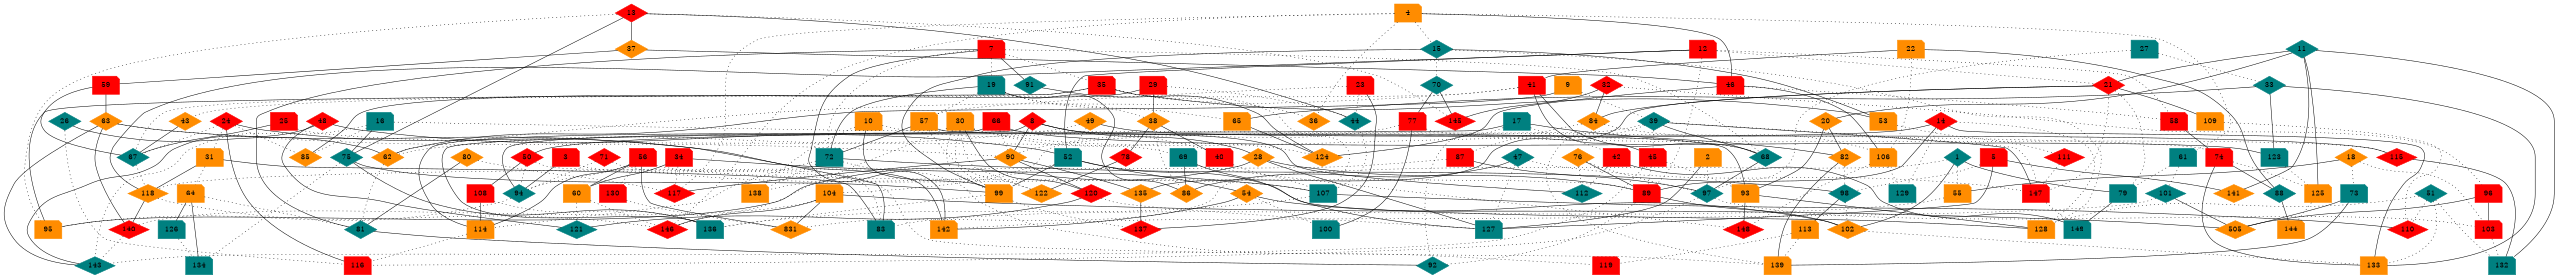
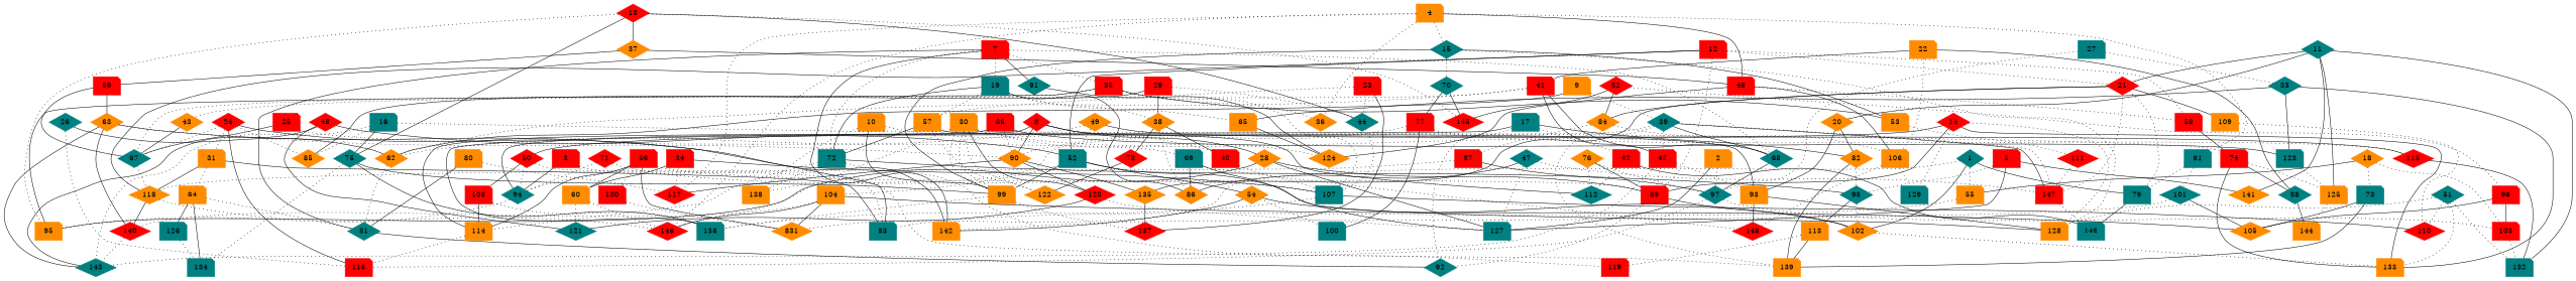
  graph {
    node [color=darkorange shape=note style=filled]
    edge [style=dotted]
    1 [color=teal shape=diamond]
    55
    79 [color=teal]
    102 [shape=diamond]
    n5 [label=831 shape=diamond]
    83 [color=teal]
    149 [color=teal]
    133
    97 [color=teal shape=diamond]
    2
    127 [color=teal]
    62 [shape=diamond]
    81 [color=teal shape=diamond]
    103 [color=red]
    116 [color=red]
    3 [color=red]
    94 [color=teal shape=diamond]
    139
    95
    15 [color=teal shape=diamond]
    4
    36 [shape=diamond]
    46 [color=red]
    61 [color=teal]
    117 [color=red shape=diamond]
    146 [color=red shape=diamond]
    99
    128
    53
    70 [color=teal shape=diamond]
    58 [color=red]
    106
    124 [shape=diamond]
    101 [color=teal shape=diamond]
    5 [color=red]
    98 [color=teal shape=diamond]
    141 [shape=diamond]
    113
    33 [color=teal shape=diamond]
    65
    123 [color=teal]
    88 [color=teal shape=diamond]
    144
    93
    148 [color=red shape=diamond]
    7 [color=red]
    19 [color=teal]
    35 [color=red]
    68 [color=teal shape=diamond]
    72 [color=teal]
    91 [color=teal shape=diamond]
    142
    38 [shape=diamond]
    57
    86 [shape=diamond]
    67 [color=teal shape=diamond]
    107 [color=teal]
    138
    114
    119 [color=red]
    92 [color=teal shape=diamond]
    8 [color=red shape=diamond]
    28 [shape=diamond]
    90 [shape=diamond]
    112 [color=teal shape=diamond]
    89 [color=red]
    135 [shape=diamond]
    120 [color=red shape=diamond]
    9
    39 [color=teal shape=diamond]
    147 [color=red]
    45 [color=red]
    40 [color=red]
    10
    136 [color=teal]
    137 [color=red shape=diamond]
    11 [color=teal shape=diamond]
    20 [shape=diamond]
    21 [color=red shape=diamond]
    125
    132 [color=teal]
    82 [shape=diamond]
    84 [shape=diamond]
    109
    12 [color=red]
    52 [color=teal]
    118 [shape=diamond]
    54 [shape=diamond]
    104
    74 [color=red]
    140 [color=red shape=diamond]
    13 [color=red shape=diamond]
    37 [shape=diamond]
    44 [color=teal shape=diamond]
    75 [color=teal shape=diamond]
    145 [color=red shape=diamond]
    59 [color=red]
    134 [color=teal]
    14 [color=red shape=diamond]
    50 [color=red shape=diamond]
    129 [color=teal]
    108 [color=red]
    111 [color=red shape=diamond]
    77 [color=red]
    16 [color=teal]
    85 [shape=diamond]
    143 [color=teal shape=diamond]
    17 [color=teal]
    42 [color=red]
    18 [shape=diamond]
    73 [color=teal]
-   105 [shape=diamond label=505]
+   105 [shape=diamond]
    78 [color=red shape=diamond]
    122 [shape=diamond]
    87 [color=red]
    110 [color=red shape=diamond]
    22
    41 [color=red]
    43 [shape=diamond]
    23 [color=red]
    24 [color=red shape=diamond]
    31
    64
    25 [color=red]
    69 [color=teal]
    26 [color=teal shape=diamond]
    27 [color=teal]
    29 [color=red]
    30
    121 [color=teal shape=diamond]
    126 [color=teal]
    32 [color=red shape=diamond]
    96 [color=red]
    34 [color=red]
    60
    63 [shape=diamond]
    47 [color=teal shape=diamond]
    48 [color=red shape=diamond]
    49 [shape=diamond]
    115 [color=red shape=diamond]
    51 [color=teal shape=diamond]
    100 [color=teal]
    56 [color=red]
    130 [color=red]
    66 [color=red]
    71 [color=red shape=diamond]
    76 [shape=diamond]
-   80 [shape=diamond]
+   80
    1 -- 55
    1 -- 79 [style=solid]
    1 -- 102 [style=solid]
    1 -- n5
    55 -- 83
    79 -- 149 [style=solid]
    102 -- 133
    97 -- 103
    97 -- 116
    2 -- 97
    2 -- 127 [style=solid]
    62 -- 81
    81 -- 92 [style=solid]
    103 -- 132
    3 -- 94 [style=solid]
    3 -- 139
    94 -- 95
    15 -- 99 [style=solid]
    15 -- 128
    15 -- 53 [style=solid]
    15 -- 70
    4 -- 15
    4 -- 36
    4 -- 46 [style=solid]
    4 -- 61
    4 -- 117
    4 -- 146
    46 -- 58
    46 -- 106 [style=solid]
    46 -- 124 [style=solid]
    61 -- 79
    61 -- 101
    99 -- 136
    99 -- 137
    53 -- 111
    70 -- 145 [style=solid]
    70 -- 77 [style=solid]
    58 -- 74 [style=solid]
    106 -- 148
    106 -- 129
    101 -- 142
    101 -- 105 [style=solid]
    5 -- 127 [style=solid]
    5 -- 98
    5 -- 141 [style=solid]
    98 -- 102
    98 -- 113 [style=solid]
-   113 -- 139
+   113 -- 139 [style=solid]
    113 -- 119
    33 -- 133 [style=solid]
    33 -- 65 [style=solid]
    33 -- 123 [style=solid]
    65 -- 124 [style=solid]
    123 -- 125
    88 -- 144 [style=solid]
    93 -- 128 [style=solid]
    93 -- 148 [style=solid]
    7 -- 81 [style=solid]
    7 -- 19
    7 -- 35
    7 -- 68
    7 -- 72
    7 -- 91 [style=solid]
    7 -- 142 [style=solid]
    19 -- 65
    19 -- 72 [style=solid]
    19 -- 38
    19 -- 57
    19 -- 86 [style=solid]
    35 -- 95 [style=solid]
    35 -- 36
    35 -- 53 [style=solid]
    35 -- 67
    35 -- 107
    68 -- 97 [style=solid]
    72 -- 98 [style=solid]
    72 -- 138
    72 -- 114
    72 -- 119
    91 -- 124 [style=solid]
    38 -- 86
    38 -- 40 [style=solid]
    38 -- 78 [style=solid]
    57 -- 93 [style=solid]
    57 -- 72 [style=solid]
    57 -- 122
    67 -- 118
    107 -- 136
    107 -- 110 [style=solid]
    114 -- 116
    8 -- 94 [style=solid]
    8 -- 28 [style=solid]
    8 -- 90 [style=solid]
    8 -- 112 [style=solid]
    28 -- 127 [style=solid]
    28 -- 95 [style=solid]
    28 -- 89 [style=solid]
    90 -- 117 [style=solid]
    90 -- 135 [style=solid]
    90 -- 120 [style=solid]
    89 -- 102 [style=solid]
    89 -- 92
    135 -- 137 [style=solid]
    120 -- 127
    120 -- 121 [style=solid]
    9 -- 62 [style=solid]
    9 -- 39
    39 -- 139
    39 -- 68 [style=solid]
    39 -- 138
    39 -- 147 [style=solid]
    39 -- 147
    39 -- 45
    147 -- 149
    45 -- 93
    45 -- 89
    45 -- 143
    40 -- 107
    10 -- 99 [style=solid]
    10 -- 138
    10 -- 40
    11 -- 141 [style=solid]
    11 -- 20 [style=solid]
    11 -- 21 [style=solid]
    11 -- 125 [style=solid]
    11 -- 132 [style=solid]
    20 -- 93 [style=solid]
    20 -- 82 [style=solid]
    21 -- 79
    21 -- 135 [style=solid]
    21 -- 147
    21 -- 84 [style=solid]
    21 -- 109 [style=solid]
    125 -- 144
    82 -- 139 [style=solid]
    82 -- 98
    84 -- 106
    84 -- 87
    109 -- 110
    12 -- 58
    12 -- 89
    12 -- 21
    12 -- 52 [style=solid]
    12 -- 118 [style=solid]
    52 -- 99 [style=solid]
    52 -- 128 [style=solid]
    52 -- 54 [style=solid]
    52 -- 104
    118 -- 146
    118 -- 140 [style=solid]
    54 -- 102 [style=solid]
    54 -- 142 [style=solid]
    54 -- 100
    104 -- n5 [style=solid]
    104 -- 146 [style=solid]
    104 -- 140
    104 -- 105 [style=solid]
    74 -- 133 [style=solid]
    74 -- 88 [style=solid]
    74 -- 125
    140 -- 143
    13 -- 95
    13 -- 37 [style=solid]
    13 -- 44 [style=solid]
    13 -- 75 [style=solid]
    13 -- 145
    37 -- 46 [style=solid]
    37 -- 59 [style=solid]
    44 -- 107
    75 -- 99 [style=solid]
    75 -- 136 [style=solid]
    75 -- 134
    59 -- 67 [style=solid]
    59 -- 63 [style=solid]
    14 -- 133 [style=solid]
    14 -- 128
    14 -- 89 [style=solid]
    14 -- 50 [style=solid]
    14 -- 129
    50 -- 83
    50 -- 94
    50 -- 108 [style=solid]
    108 -- 114 [style=solid]
    108 -- 136
    111 -- 147
    77 -- 90
    77 -- 115
    77 -- 100 [style=solid]
    16 -- 74
    16 -- 75 [style=solid]
    16 -- 85
    16 -- 143
    17 -- 92
    17 -- 136 [style=solid]
    17 -- 82 [style=solid]
    17 -- 42
    42 -- 149 [style=solid]
    42 -- 112
    18 -- 55 [style=solid]
    18 -- 103
    18 -- 73
    73 -- 139 [style=solid]
    73 -- 105 [style=solid]
    78 -- 122 [style=solid]
    87 -- 97 [style=solid]
    87 -- 118
    22 -- 106
    22 -- 88 [style=solid]
    22 -- 41 [style=solid]
    41 -- 62
    41 -- 68 [style=solid]
    41 -- 45 [style=solid]
    41 -- 43
    43 -- 67 [style=solid]
    23 -- 57
    23 -- 137 [style=solid]
    23 -- 44
    24 -- 83 [style=solid]
    24 -- 116 [style=solid]
    24 -- 67
    24 -- 85
    24 -- 31
    31 -- 83 [style=solid]
    31 -- 118 [style=solid]
    31 -- 64
    64 -- 81
    64 -- 134 [style=solid]
    64 -- 126 [style=solid]
    25 -- 67 [style=solid]
    25 -- 69
    69 -- 127 [style=solid]
    69 -- 148
    69 -- 86 [style=solid]
    26 -- 62 [style=solid]
    26 -- 116
    27 -- 97
    27 -- 33
    29 -- 38 [style=solid]
    29 -- 44
    29 -- 85 [style=solid]
    30 -- 146
    30 -- 99
    30 -- 99
    30 -- 124
    30 -- 68
    30 -- 120 [style=solid]
    30 -- 122
    126 -- 134
    32 -- 84 [style=solid]
    32 -- 145 [style=solid]
    32 -- 96
    96 -- 103 [style=solid]
    96 -- 105 [style=solid]
    34 -- 117
    34 -- 107 [style=solid]
    34 -- 60 [style=solid]
    60 -- 146
    60 -- 121
    63 -- 142 [style=solid]
    63 -- 90
    63 -- 140 [style=solid]
    63 -- 143 [style=solid]
    47 -- 127
    47 -- 86 [style=solid]
    47 -- 147
    48 -- 52 [style=solid]
    48 -- 143 [style=solid]
    48 -- 121 [style=solid]
    49 -- 62
    49 -- 52
    49 -- 115 [style=solid]
    115 -- 132 [style=solid]
    51 -- 133
    51 -- 128
    51 -- 132
    51 -- 110
    56 -- n5 [style=solid]
    56 -- 94
    56 -- 114 [style=solid]
    56 -- 89
    56 -- 60 [style=solid]
    56 -- 130
    130 -- n5
    66 -- 123 [style=solid]
    66 -- 114 [style=solid]
    66 -- 90
    71 -- 94
    71 -- 107
    76 -- 97
    76 -- 112
    76 -- 89 [style=solid]
    80 -- 81 [style=solid]
    80 -- 117
  }
